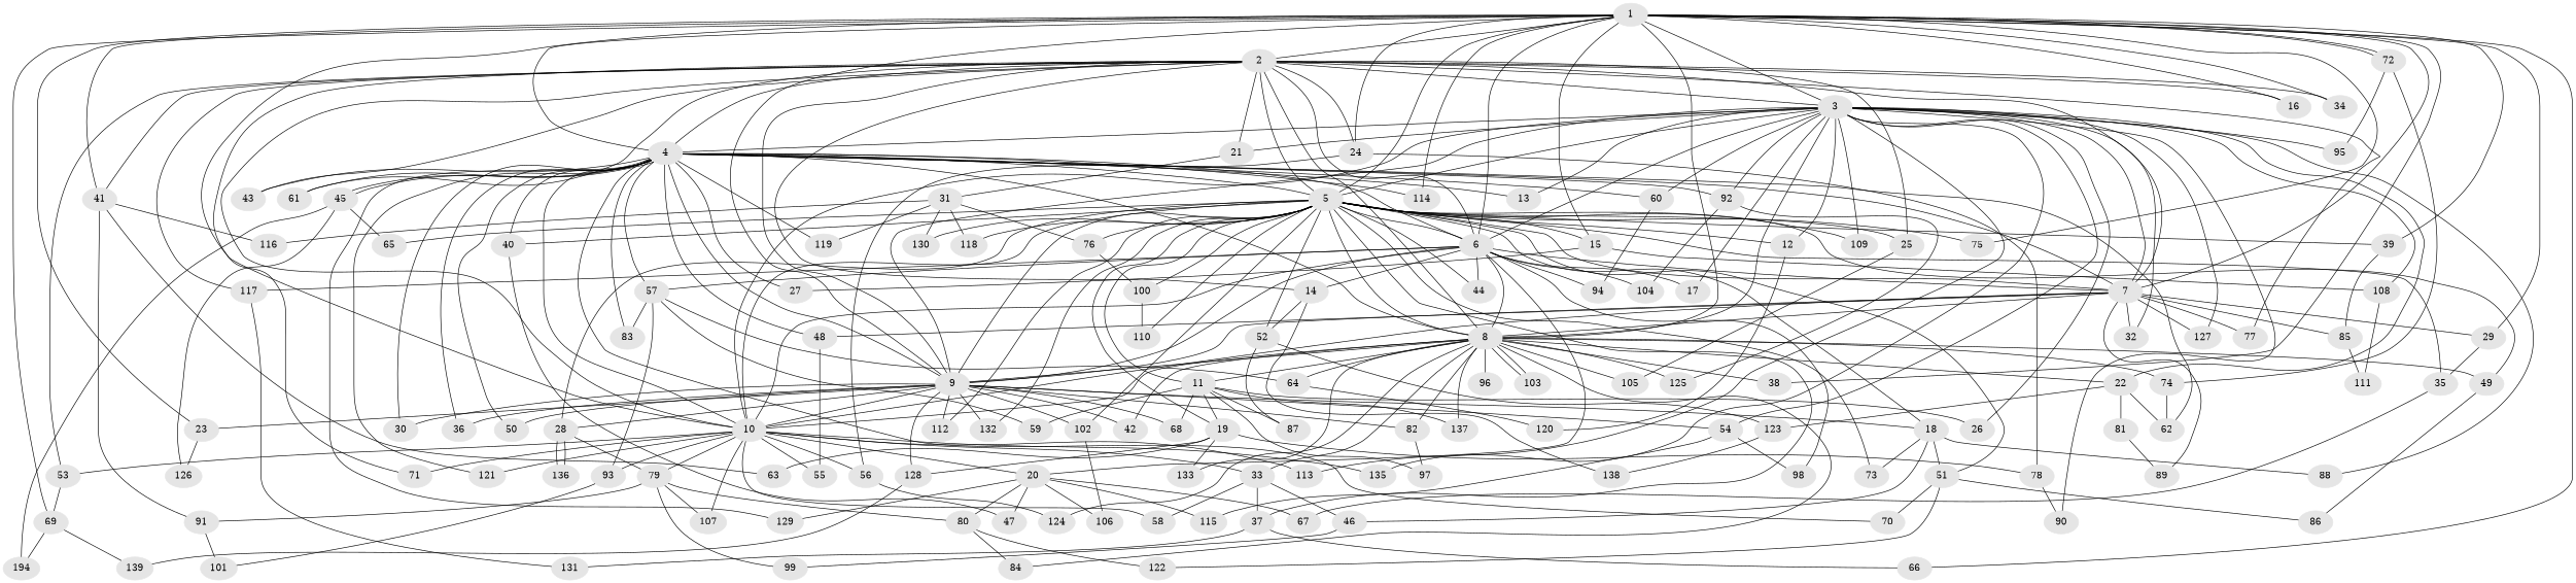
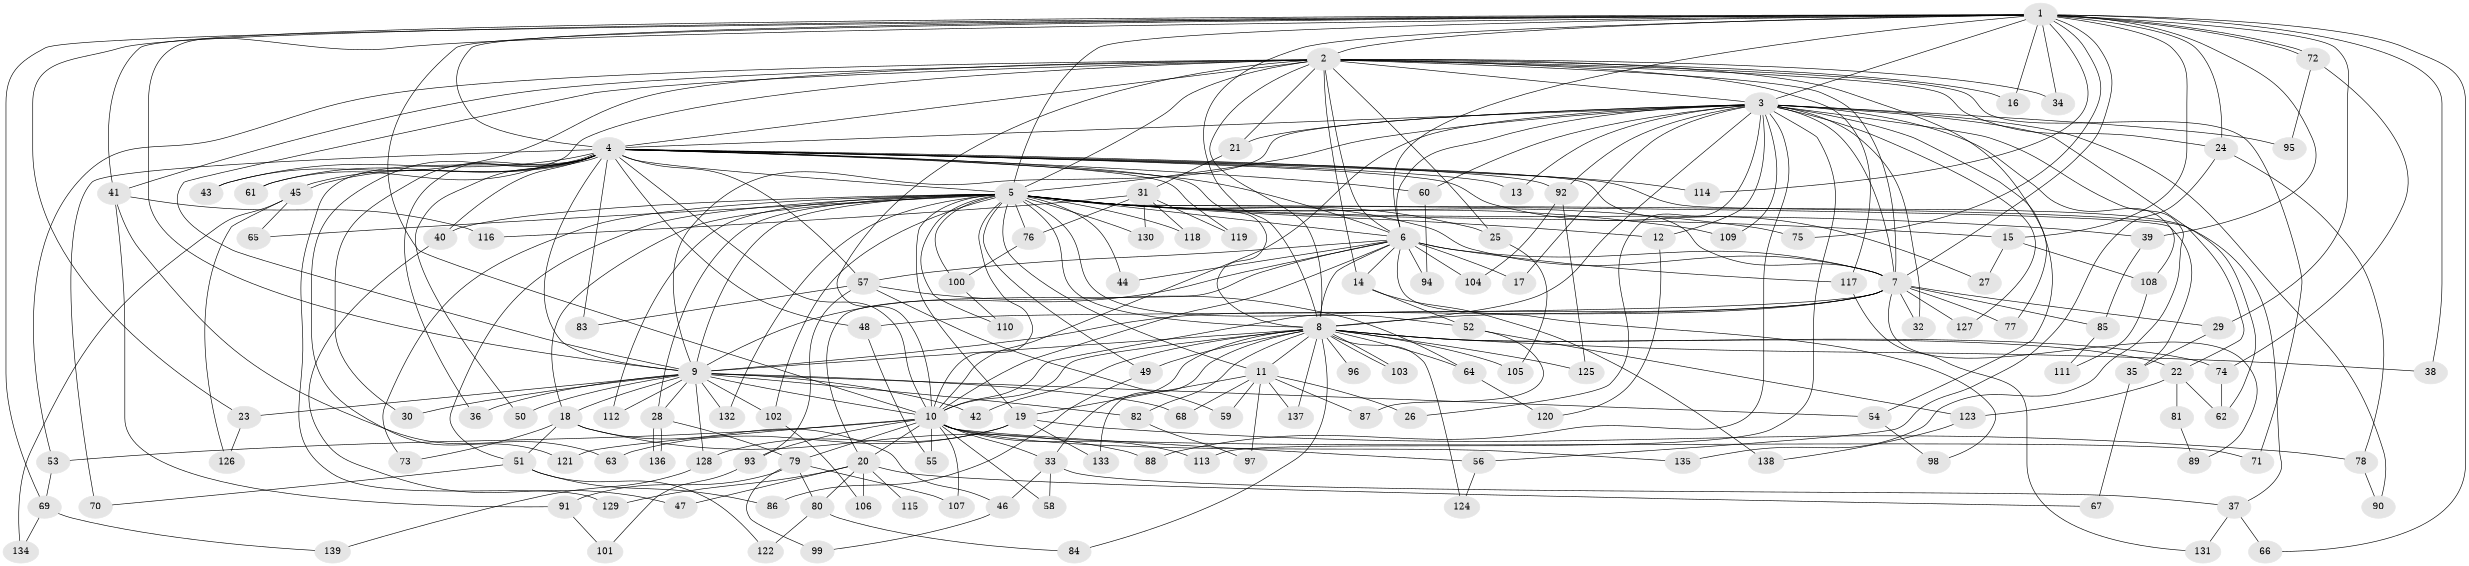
  graph {
    node [color=gray90 style=filled]
    1
    2
    3
    4
    5
    6
    7
    8
    9
    10
    15
    16
    23
    24
    29
    34
    38
    39
    41
    66
    69
    72
    75
    114
    14
    21
    25
    43
    53
    61
    71
    77
    117
    12
    13
    17
    22
    26
    32
    54
    60
    88
    90
    92
    95
    108
    109
    113
    127
    135
    27
    30
    36
    40
    45
    48
    50
    57
    62
    70
    83
    119
    121
    129
    11
    18
    19
    28
    35
    37
    44
    49
    51
    52
    65
    73
    76
    100
    102
    110
    112
    118
    130
    132
    20
    94
    98
    104
    85
    89
    33
    42
    64
    74
    82
    84
    96
    103
    105
    124
    125
    133
    137
    68
    128
    55
    56
    58
    79
    93
    107
    126
    78
    63
    116
    91
-   134 [label=194]
+   134
    139
    138
    31
    131
    120
    81
    123
    115
    111
    47
    59
    87
    97
    46
    136
    67
    86
    122
    106
    80
    99
    101
    1 -- 2
    1 -- 3
    1 -- 4
    1 -- 5
    1 -- 6
    1 -- 7
    1 -- 8
    1 -- 9
    1 -- 10
    1 -- 15
    1 -- 16
    1 -- 23
    1 -- 24
    1 -- 29
    1 -- 34
    1 -- 38
    1 -- 39
    1 -- 41
    1 -- 66
    1 -- 69
    1 -- 72
    1 -- 72
    1 -- 75
    1 -- 114
    2 -- 3
    2 -- 4
    2 -- 5
    2 -- 6
    2 -- 7
    2 -- 8
    2 -- 9
    2 -- 10
    2 -- 16
    2 -- 24
    2 -- 34
    2 -- 41
    2 -- 14
    2 -- 21
    2 -- 25
    2 -- 43
    2 -- 53
    2 -- 61
    2 -- 71
    2 -- 77
    2 -- 117
    3 -- 4
    3 -- 5
    3 -- 6
    3 -- 7
    3 -- 8
    3 -- 9
    3 -- 10
    3 -- 21
    3 -- 12
    3 -- 13
    3 -- 17
    3 -- 22
    3 -- 26
    3 -- 32
    3 -- 54
    3 -- 60
    3 -- 88
    3 -- 90
    3 -- 92
    3 -- 95
    3 -- 108
    3 -- 109
    3 -- 113
    3 -- 127
    3 -- 135
    4 -- 5
    4 -- 6
    4 -- 7
    4 -- 8
    4 -- 9
    4 -- 10
    4 -- 114
    4 -- 43
    4 -- 61
    4 -- 13
    4 -- 60
    4 -- 92
    4 -- 27
    4 -- 30
    4 -- 36
    4 -- 40
    4 -- 45
    4 -- 45
    4 -- 48
    4 -- 50
    4 -- 57
    4 -- 62
    4 -- 70
    4 -- 83
    4 -- 119
    4 -- 121
    4 -- 129
    5 -- 6
    5 -- 7
    5 -- 8
    5 -- 9
    5 -- 10
    5 -- 15
    5 -- 39
    5 -- 75
    5 -- 25
    5 -- 12
    5 -- 109
    5 -- 40
    5 -- 11
    5 -- 18
    5 -- 19
    5 -- 28
    5 -- 35
    5 -- 37
    5 -- 44
    5 -- 49
    5 -- 51
    5 -- 52
    5 -- 65
    5 -- 73
    5 -- 76
    5 -- 100
    5 -- 102
    5 -- 110
    5 -- 112
    5 -- 118
    5 -- 130
    5 -- 132
    6 -- 7
    6 -- 8
    6 -- 9
    6 -- 10
    6 -- 14
    6 -- 117
    6 -- 17
    6 -- 57
    6 -- 44
    6 -- 20
    6 -- 94
    6 -- 98
    6 -- 104
    7 -- 8
    7 -- 9
    7 -- 10
    7 -- 29
    7 -- 77
    7 -- 32
    7 -- 127
    7 -- 48
    7 -- 85
    7 -- 89
    8 -- 9
    8 -- 10
    8 -- 38
    8 -- 22
    8 -- 11
    8 -- 49
    8 -- 33
    8 -- 42
    8 -- 64
    8 -- 74
    8 -- 82
    8 -- 84
    8 -- 96
    8 -- 103
    8 -- 103
    8 -- 105
    8 -- 124
    8 -- 125
    8 -- 133
    8 -- 137
    9 -- 10
    9 -- 23
    9 -- 54
    9 -- 30
    9 -- 36
    9 -- 50
    9 -- 18
    9 -- 28
    9 -- 102
    9 -- 112
    9 -- 132
    9 -- 42
    9 -- 82
    9 -- 68
    9 -- 128
    10 -- 53
    10 -- 71
    10 -- 113
    10 -- 135
    10 -- 121
    10 -- 20
    10 -- 33
    10 -- 55
    10 -- 56
    10 -- 58
    10 -- 79
    10 -- 93
    10 -- 107
    15 -- 108
    15 -- 27
    23 -- 126
    24 -- 56
    24 -- 78
    29 -- 35
    39 -- 85
    41 -- 63
    41 -- 116
    41 -- 91
    69 -- 134
    69 -- 139
    72 -- 95
    72 -- 74
    14 -- 52
    14 -- 138
    21 -- 31
    25 -- 105
    53 -- 69
    117 -- 131
    12 -- 120
    22 -- 62
    22 -- 81
    22 -- 123
    54 -- 98
-   54 -- 115
    60 -- 94
    92 -- 104
    92 -- 125
    108 -- 111
    40 -- 47
    45 -- 65
    45 -- 126
    45 -- 134
    48 -- 55
    57 -- 83
    57 -- 64
    57 -- 93
    57 -- 59
    11 -- 26
    11 -- 19
    11 -- 137
    11 -- 68
    11 -- 59
    11 -- 87
    11 -- 97
    18 -- 88
    18 -- 51
    18 -- 73
    18 -- 46
    19 -- 133
    19 -- 128
    19 -- 78
    19 -- 63
    28 -- 79
    28 -- 136
    28 -- 136
    35 -- 67
    37 -- 66
    37 -- 131
    49 -- 86
    51 -- 70
    51 -- 86
    51 -- 122
    52 -- 123
    52 -- 87
    76 -- 100
    100 -- 110
    102 -- 106
    20 -- 129
    20 -- 115
    20 -- 47
    20 -- 67
    20 -- 106
    20 -- 80
    85 -- 111
    33 -- 37
    33 -- 58
    33 -- 46
    64 -- 120
    74 -- 62
    82 -- 97
    128 -- 139
    56 -- 124
    79 -- 107
    79 -- 91
    79 -- 80
    79 -- 99
    93 -- 101
    78 -- 90
    91 -- 101
    31 -- 119
    31 -- 76
    31 -- 118
    31 -- 130
    31 -- 116
    81 -- 89
    123 -- 138
    46 -- 99
    80 -- 84
    80 -- 122
  }
